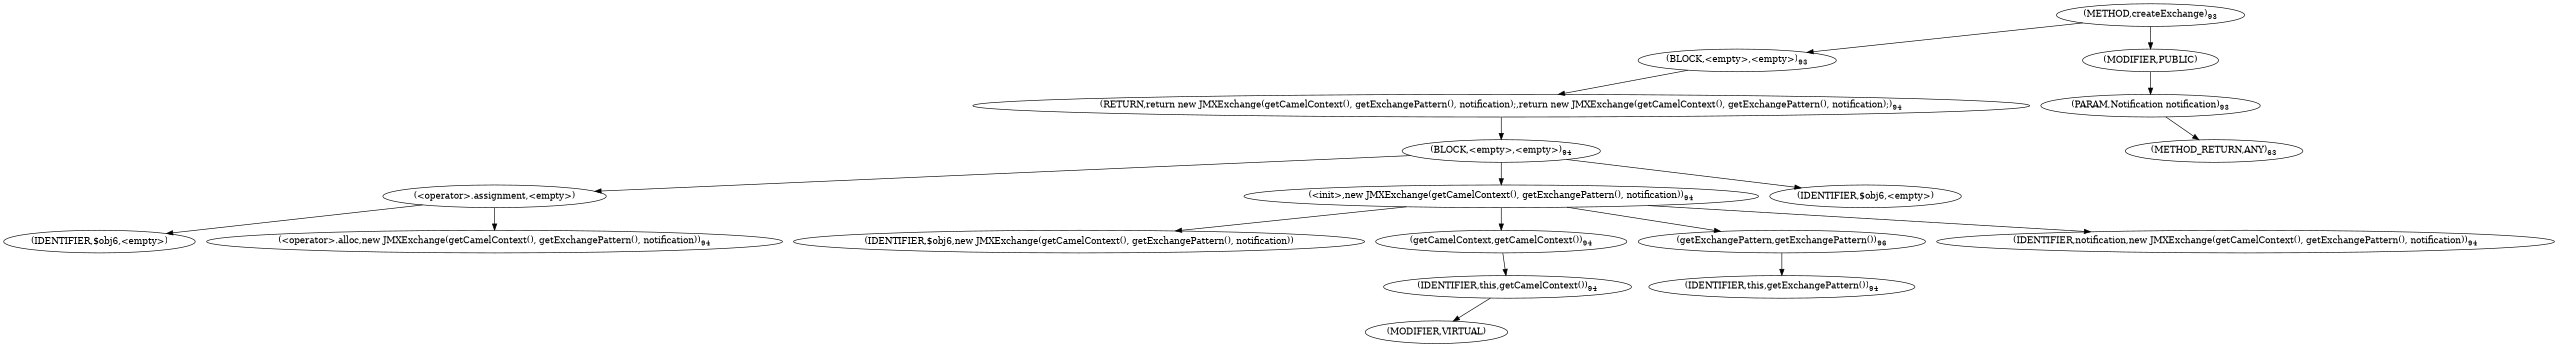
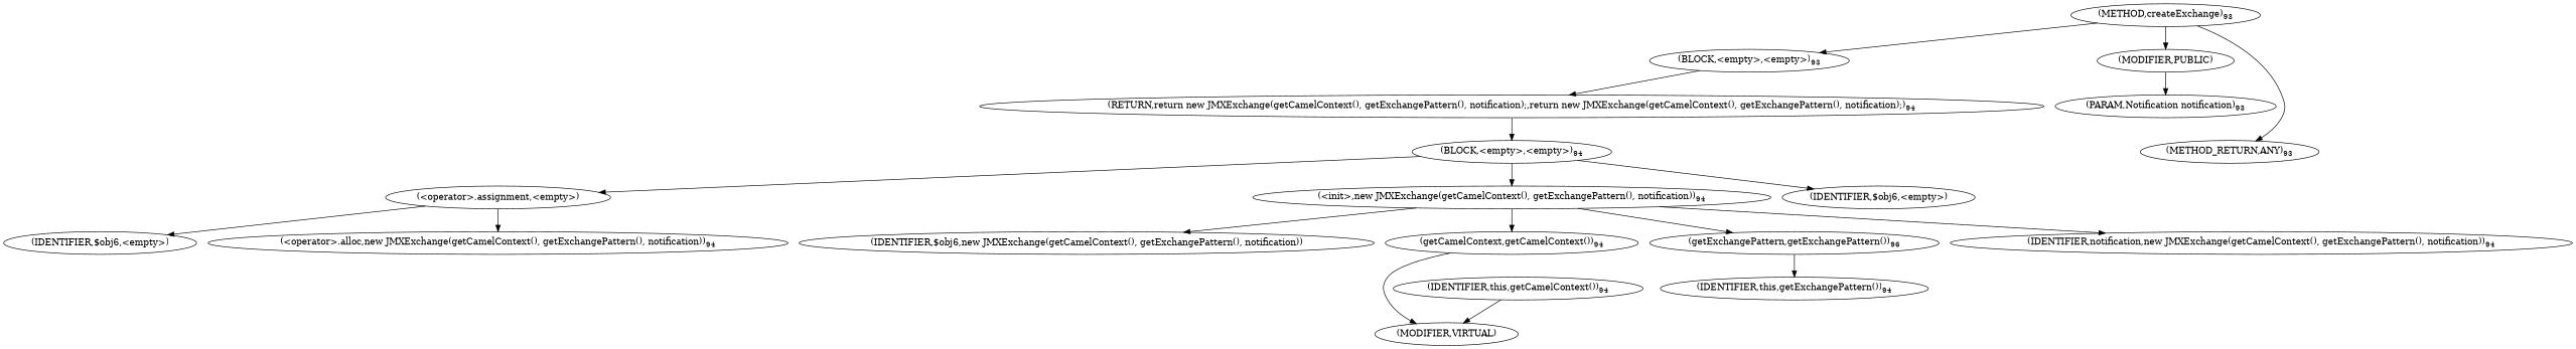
  digraph {
    n1 [label=<(METHOD,createExchange)<SUB>93</SUB>>]
    n2 [label=<(BLOCK,&lt;empty&gt;,&lt;empty&gt;)<SUB>93</SUB>>]
    n3 [label=<(MODIFIER,PUBLIC)>]
-   n4 [label=<(METHOD_RETURN,ANY)<SUB>63</SUB>>]
+   n4 [label=<(METHOD_RETURN,ANY)<SUB>93</SUB>>]
    n5 [label=<(PARAM,Notification notification)<SUB>93</SUB>>]
    n6 [label=<(RETURN,return new JMXExchange(getCamelContext(), getExchangePattern(), notification);,return new JMXExchange(getCamelContext(), getExchangePattern(), notification);)<SUB>94</SUB>>]
    n7 [label=<(MODIFIER,VIRTUAL)>]
    n8 [label=<(BLOCK,&lt;empty&gt;,&lt;empty&gt;)<SUB>94</SUB>>]
    n9 [label=<(&lt;operator&gt;.assignment,&lt;empty&gt;)>]
    n10 [label=<(&lt;init&gt;,new JMXExchange(getCamelContext(), getExchangePattern(), notification))<SUB>94</SUB>>]
    n11 [label=<(IDENTIFIER,$obj6,&lt;empty&gt;)>]
    n12 [label=<(IDENTIFIER,$obj6,&lt;empty&gt;)>]
    n13 [label=<(&lt;operator&gt;.alloc,new JMXExchange(getCamelContext(), getExchangePattern(), notification))<SUB>94</SUB>>]
    n14 [label=<(IDENTIFIER,$obj6,new JMXExchange(getCamelContext(), getExchangePattern(), notification))>]
    n15 [label=<(getCamelContext,getCamelContext())<SUB>94</SUB>>]
    n16 [label=<(getExchangePattern,getExchangePattern())<SUB>96</SUB>>]
    n17 [label=<(IDENTIFIER,notification,new JMXExchange(getCamelContext(), getExchangePattern(), notification))<SUB>94</SUB>>]
    n18 [label=<(IDENTIFIER,this,getCamelContext())<SUB>94</SUB>>]
    n19 [label=<(IDENTIFIER,this,getExchangePattern())<SUB>94</SUB>>]
    n1 -> n2
    n1 -> n3
-   n5 -> n4
+   n1 -> n4
    n2 -> n6
    n3 -> n5
    n6 -> n8
    n8 -> n9
    n8 -> n10
    n8 -> n11
    n9 -> n12
    n9 -> n13
    n10 -> n14
    n10 -> n15
    n10 -> n16
    n10 -> n17
-   n15 -> n18
+   n15 -> n7
    n16 -> n19
    n18 -> n7
  }
